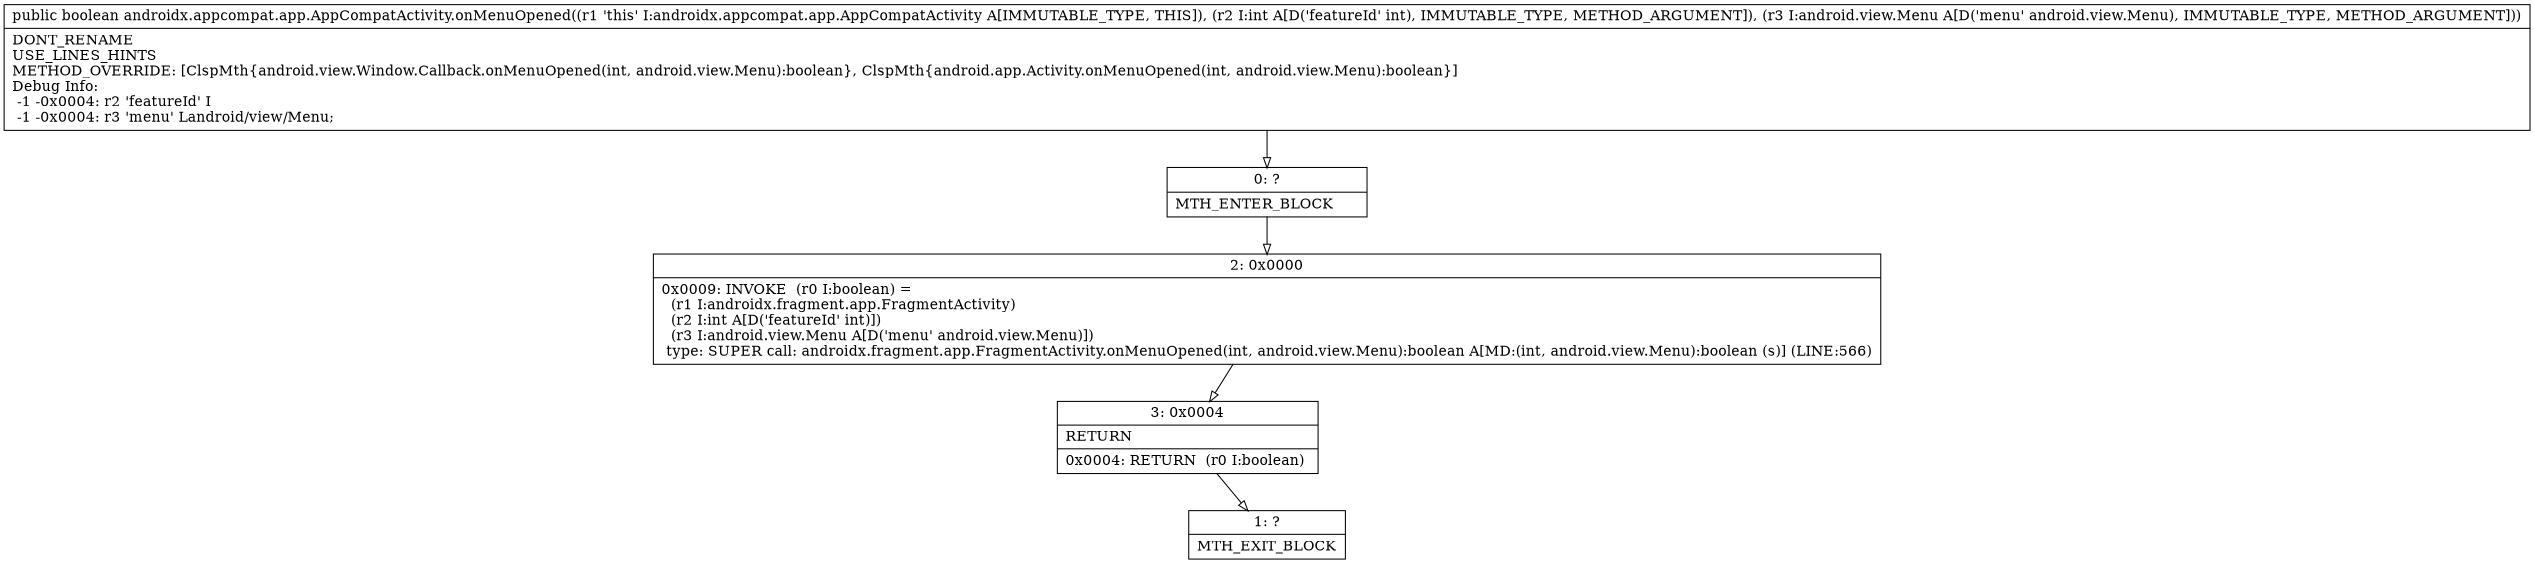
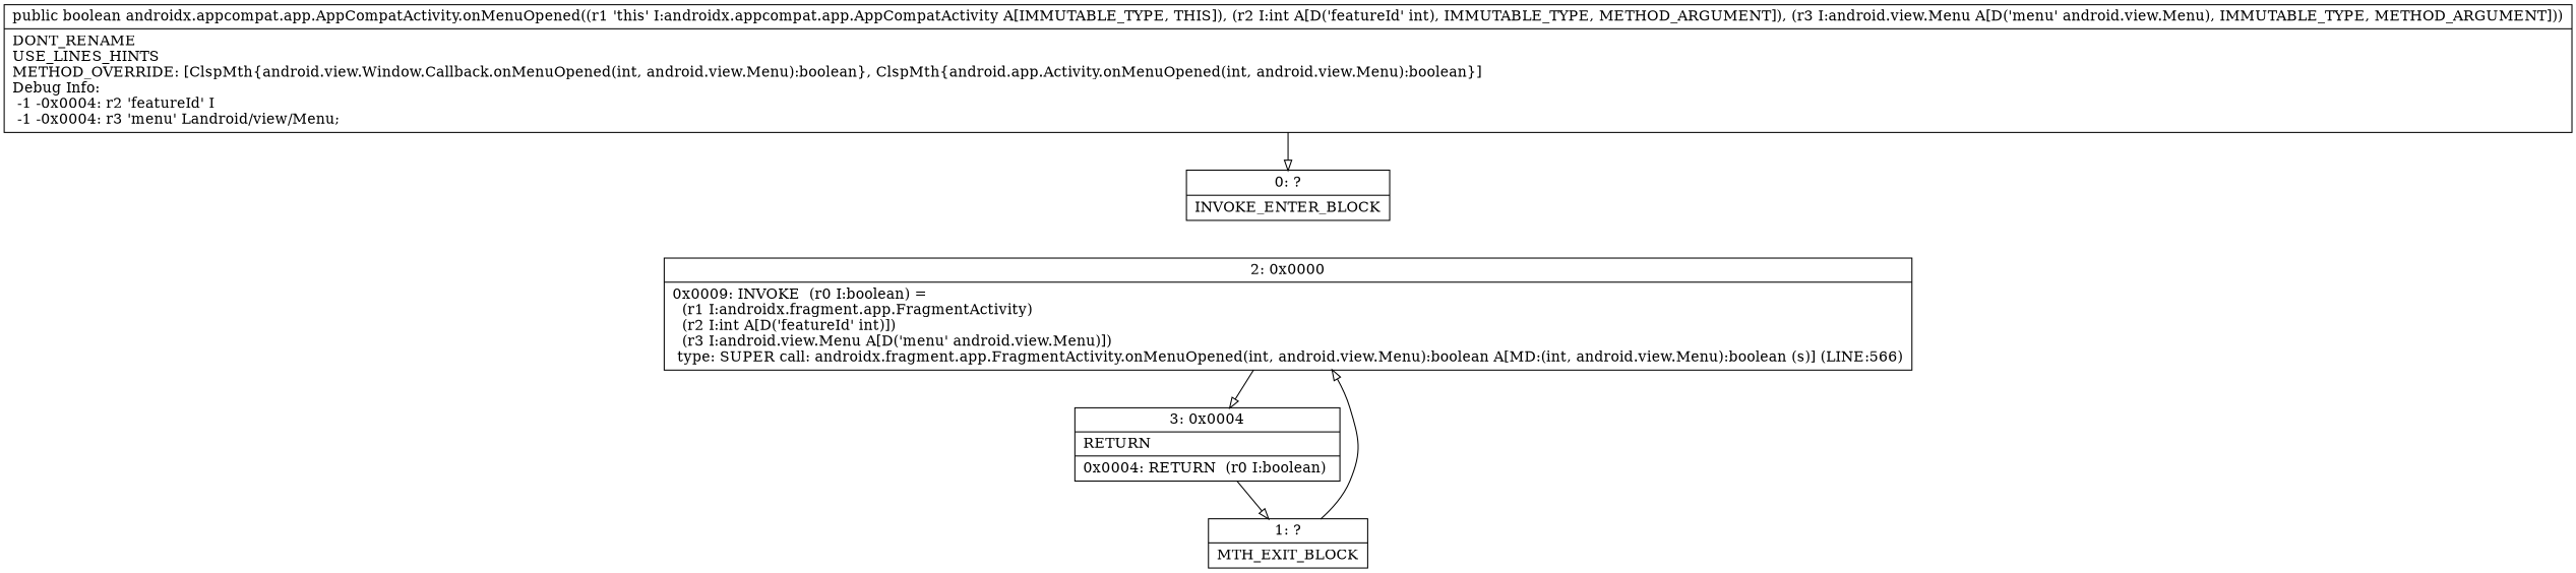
  digraph {
    node [shape=record]
    edge [arrowhead=onormal]
-   n1 [label="{0\:\ ?|MTH_ENTER_BLOCK\l}"]
+   n1 [label="{0\:\ ?|INVOKE_ENTER_BLOCK\l}"]
    n2 [label="{2\:\ 0x0000|0x0009: INVOKE  (r0 I:boolean) = \l  (r1 I:androidx.fragment.app.FragmentActivity)\l  (r2 I:int A[D('featureId' int)])\l  (r3 I:android.view.Menu A[D('menu' android.view.Menu)])\l type: SUPER call: androidx.fragment.app.FragmentActivity.onMenuOpened(int, android.view.Menu):boolean A[MD:(int, android.view.Menu):boolean (s)] (LINE:566)\l}"]
    n3 [label="{3\:\ 0x0004|RETURN\l|0x0004: RETURN  (r0 I:boolean) \l}"]
    n4 [label="{1\:\ ?|MTH_EXIT_BLOCK\l}"]
    n5 [label="{public boolean androidx.appcompat.app.AppCompatActivity.onMenuOpened((r1 'this' I:androidx.appcompat.app.AppCompatActivity A[IMMUTABLE_TYPE, THIS]), (r2 I:int A[D('featureId' int), IMMUTABLE_TYPE, METHOD_ARGUMENT]), (r3 I:android.view.Menu A[D('menu' android.view.Menu), IMMUTABLE_TYPE, METHOD_ARGUMENT]))  | DONT_RENAME\lUSE_LINES_HINTS\lMETHOD_OVERRIDE: [ClspMth\{android.view.Window.Callback.onMenuOpened(int, android.view.Menu):boolean\}, ClspMth\{android.app.Activity.onMenuOpened(int, android.view.Menu):boolean\}]\lDebug Info:\l  \-1 \-0x0004: r2 'featureId' I\l  \-1 \-0x0004: r3 'menu' Landroid\/view\/Menu;\l}"]
-   n1 -> n2
+   n4 -> n2
    n2 -> n3
    n3 -> n4
    n5 -> n1
  }
